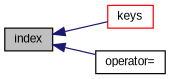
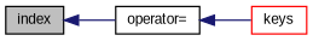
  digraph {
    fontname="Liberation Sans"
    rankdir=LR
    node [color=black fontname="Liberation Sans" fontsize=10 shape=record]
    edge [color=midnightblue dir=back fontname="Liberation Sans" fontsize=10 labelfontname=FreeSans labelfontsize=10 style=solid]
    n1 [fillcolor=grey75 fontcolor=black height=0.2 label=index style=filled width=0.4]
    n2 [color=red height=0.2 label=keys width=0.4]
    n3 [height=0.2 label="operator=" width=0.4]
-   n1 -> n2
+   n3 -> n2
    n1 -> n3
  }
